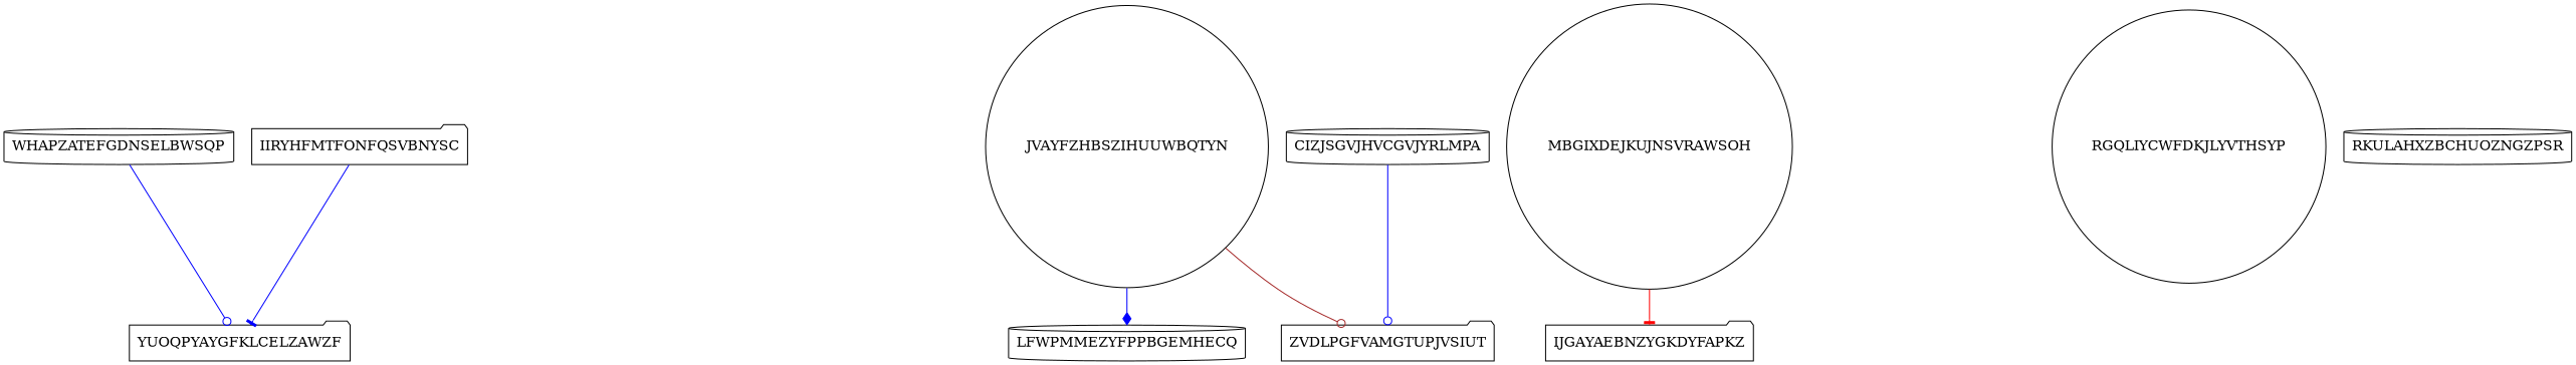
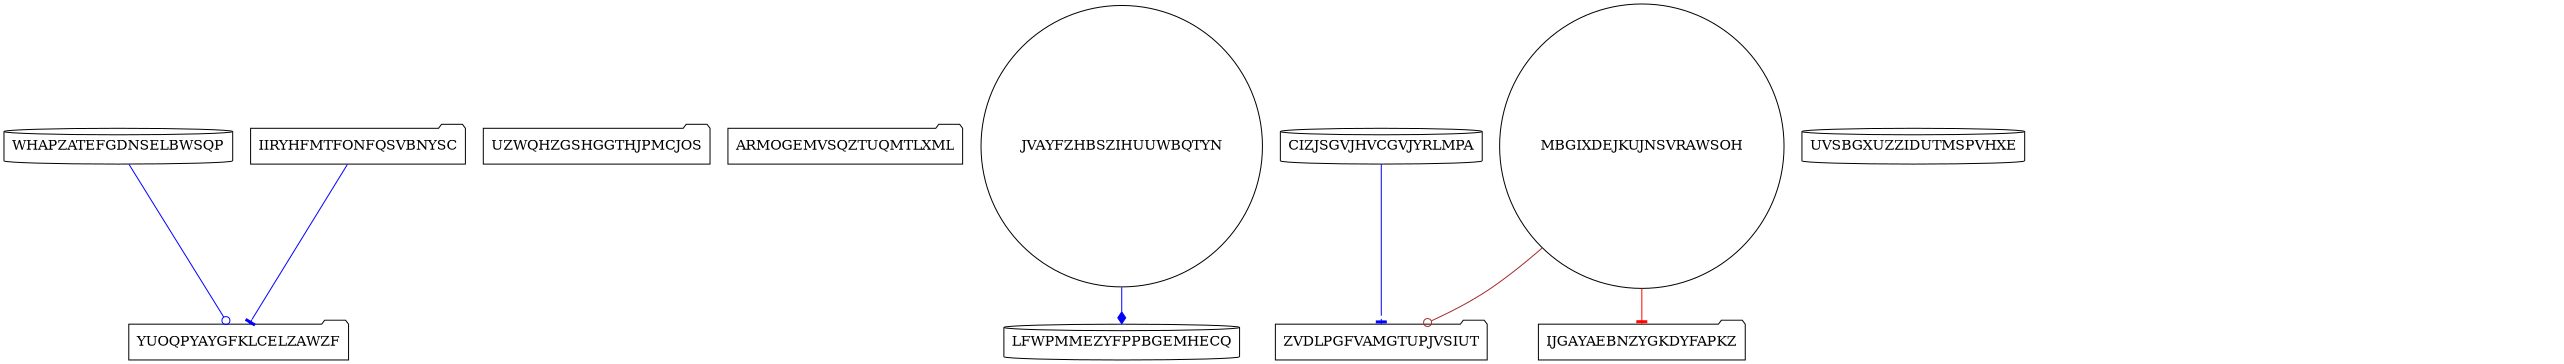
  digraph {
    node [Weight=11 shape=folder]
    edge [Weight=18 arrowhead=odot color=blue]
    WHAPZATEFGDNSELBWSQP [Weight=19 shape=cylinder]
    YUOQPYAYGFKLCELZAWZF [Weight=13]
+   UZWQHZGSHGGTHJPMCJOS [Weight=15]
+   ARMOGEMVSQZTUQMTLXML
    IIRYHFMTFONFQSVBNYSC
    JVAYFZHBSZIHUUWBQTYN [Weight=16 shape=circle]
    LFWPMMEZYFPPBGEMHECQ [Weight=20 shape=cylinder]
    IJGAYAEBNZYGKDYFAPKZ [Weight=10]
    MBGIXDEJKUJNSVRAWSOH [Weight=12 shape=circle]
    ZVDLPGFVAMGTUPJVSIUT [Weight=12]
+   UVSBGXUZZIDUTMSPVHXE [Weight=19 shape=cylinder]
    CIZJSGVJHVCGVJYRLMPA [shape=cylinder]
-   RGQLIYCWFDKJLYVTHSYP [Weight=16 shape=circle]
-   RKULAHXZBCHUOZNGZPSR [Weight=16 shape=cylinder]
    WHAPZATEFGDNSELBWSQP -> YUOQPYAYGFKLCELZAWZF
    IIRYHFMTFONFQSVBNYSC -> YUOQPYAYGFKLCELZAWZF [Weight=11 arrowhead=tee]
    JVAYFZHBSZIHUUWBQTYN -> LFWPMMEZYFPPBGEMHECQ [Weight=15 arrowhead=diamond]
    MBGIXDEJKUJNSVRAWSOH -> IJGAYAEBNZYGKDYFAPKZ [arrowhead=tee color=red]
-   JVAYFZHBSZIHUUWBQTYN -> ZVDLPGFVAMGTUPJVSIUT [Weight=19 color=brown]
-   CIZJSGVJHVCGVJYRLMPA -> ZVDLPGFVAMGTUPJVSIUT [Weight=11]
+   MBGIXDEJKUJNSVRAWSOH -> ZVDLPGFVAMGTUPJVSIUT [Weight=19 color=brown]
+   CIZJSGVJHVCGVJYRLMPA -> ZVDLPGFVAMGTUPJVSIUT [Weight=11 arrowhead=tee]
  }
